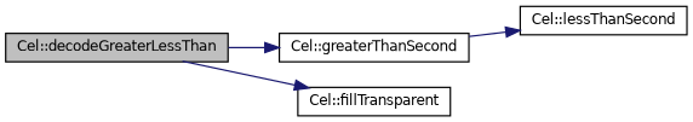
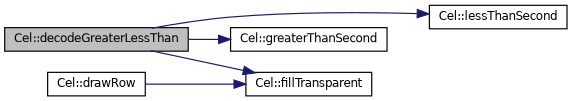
  digraph {
    rankdir=LR
    node [color=black fillcolor=white fontname=Helvetica fontsize=10 shape=record style=filled]
    edge [color=midnightblue fontname=Helvetica fontsize=10 labelfontname=Helvetica labelfontsize=10 style=solid]
    n1 [fillcolor=grey75 fontcolor=black height=0.2 label="Cel::decodeGreaterLessThan" width=0.4]
    n2 [height=0.2 label="Cel::lessThanSecond" width=0.4]
    n3 [height=0.2 label="Cel::greaterThanSecond" width=0.4]
    n4 [height=0.2 label="Cel::fillTransparent" width=0.4]
-   n3 -> n2
+   n5 [height=0.2 label="Cel::drawRow" width=0.4]
+   n1 -> n2
    n1 -> n3
    n1 -> n4
+   n5 -> n4
  }
